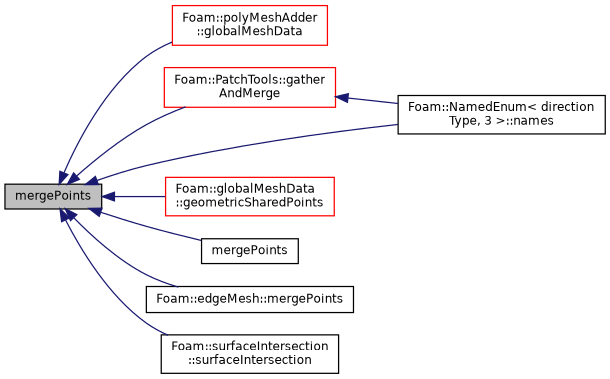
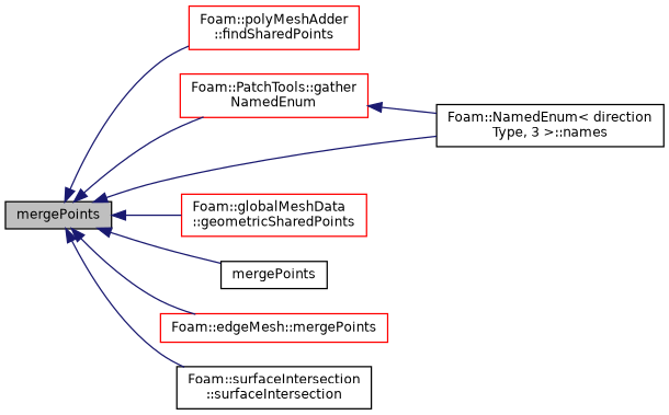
  digraph {
    rankdir=LR
    node [color=black fontname=Helvetica fontsize=10 shape=record]
    edge [color=midnightblue dir=back fontname=Helvetica fontsize=10 labelfontname=Helvetica labelfontsize=10 style=solid]
    n1 [fillcolor=grey75 fontcolor=black height=0.2 label=mergePoints style=filled width=0.4]
-   n2 [color=red height=0.2 label="Foam::polyMeshAdder\l::globalMeshData" width=0.4]
-   n3 [color=red height=0.2 label="Foam::PatchTools::gather\lAndMerge" width=0.4]
+   n2 [color=red height=0.2 label="Foam::polyMeshAdder\l::findSharedPoints" width=0.4]
+   n3 [color=red height=0.2 label="Foam::PatchTools::gather\lNamedEnum" width=0.4]
    n4 [height=0.2 label="Foam::NamedEnum\< direction\lType, 3 \>::names" width=0.4]
    n5 [color=red height=0.2 label="Foam::globalMeshData\l::geometricSharedPoints" width=0.4]
    n6 [height=0.2 label=mergePoints width=0.4]
-   n7 [height=0.2 label="Foam::edgeMesh::mergePoints" width=0.4]
+   n7 [color=red height=0.2 label="Foam::edgeMesh::mergePoints" width=0.4]
    n8 [height=0.2 label="Foam::surfaceIntersection\l::surfaceIntersection" width=0.4]
    n1 -> n2
    n1 -> n3
    n1 -> n4
    n1 -> n5
    n1 -> n6
    n1 -> n7
    n1 -> n8
    n3 -> n4
  }
